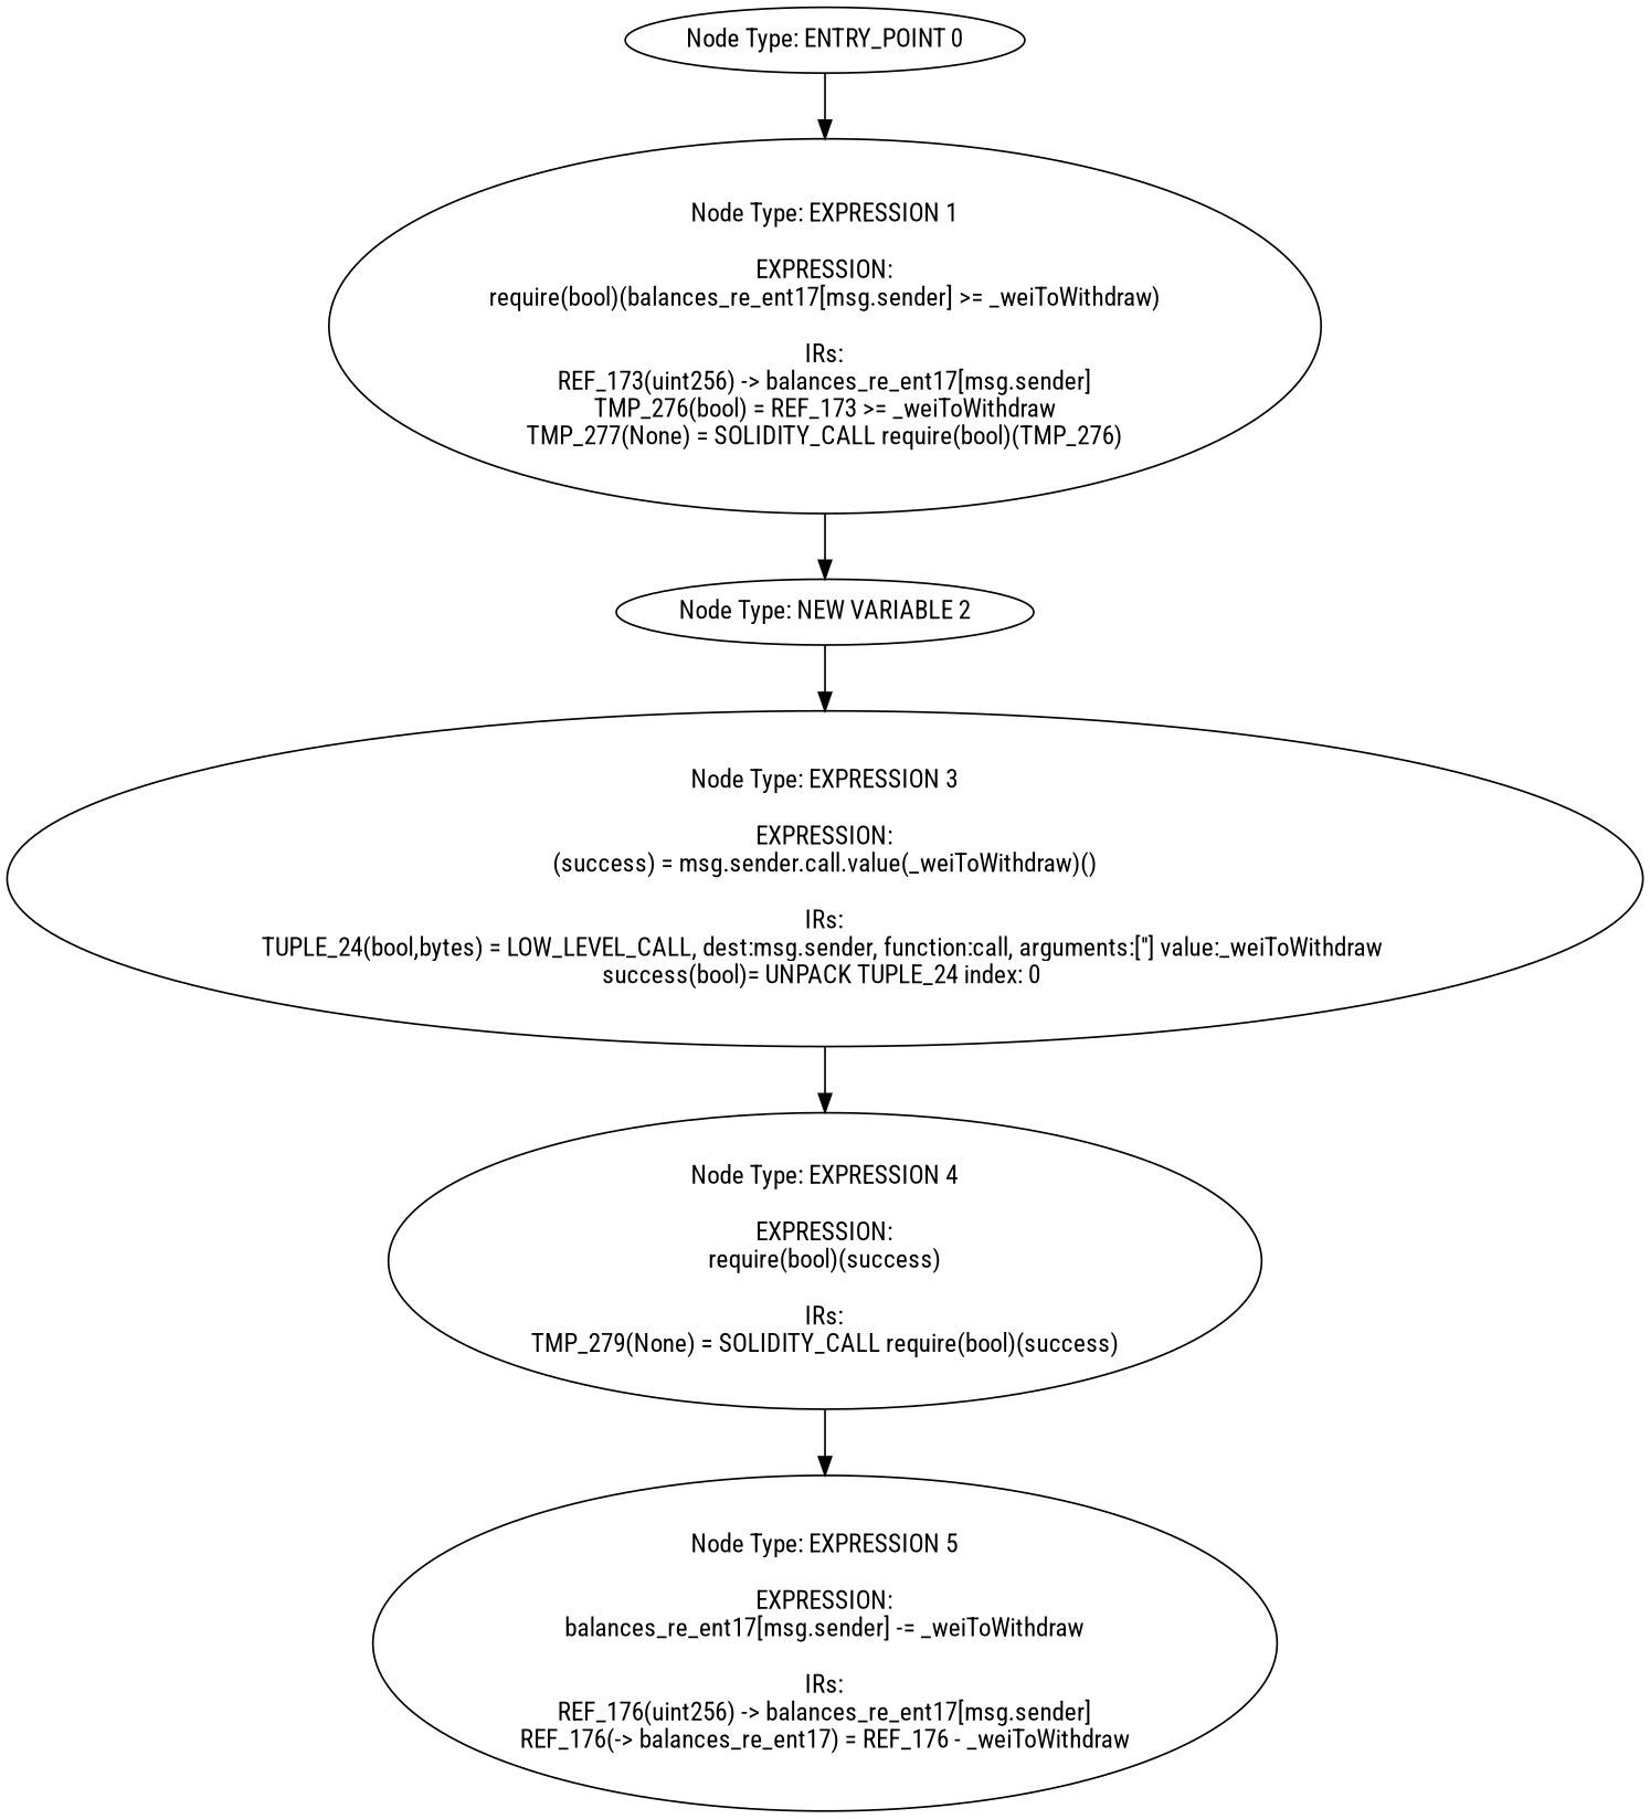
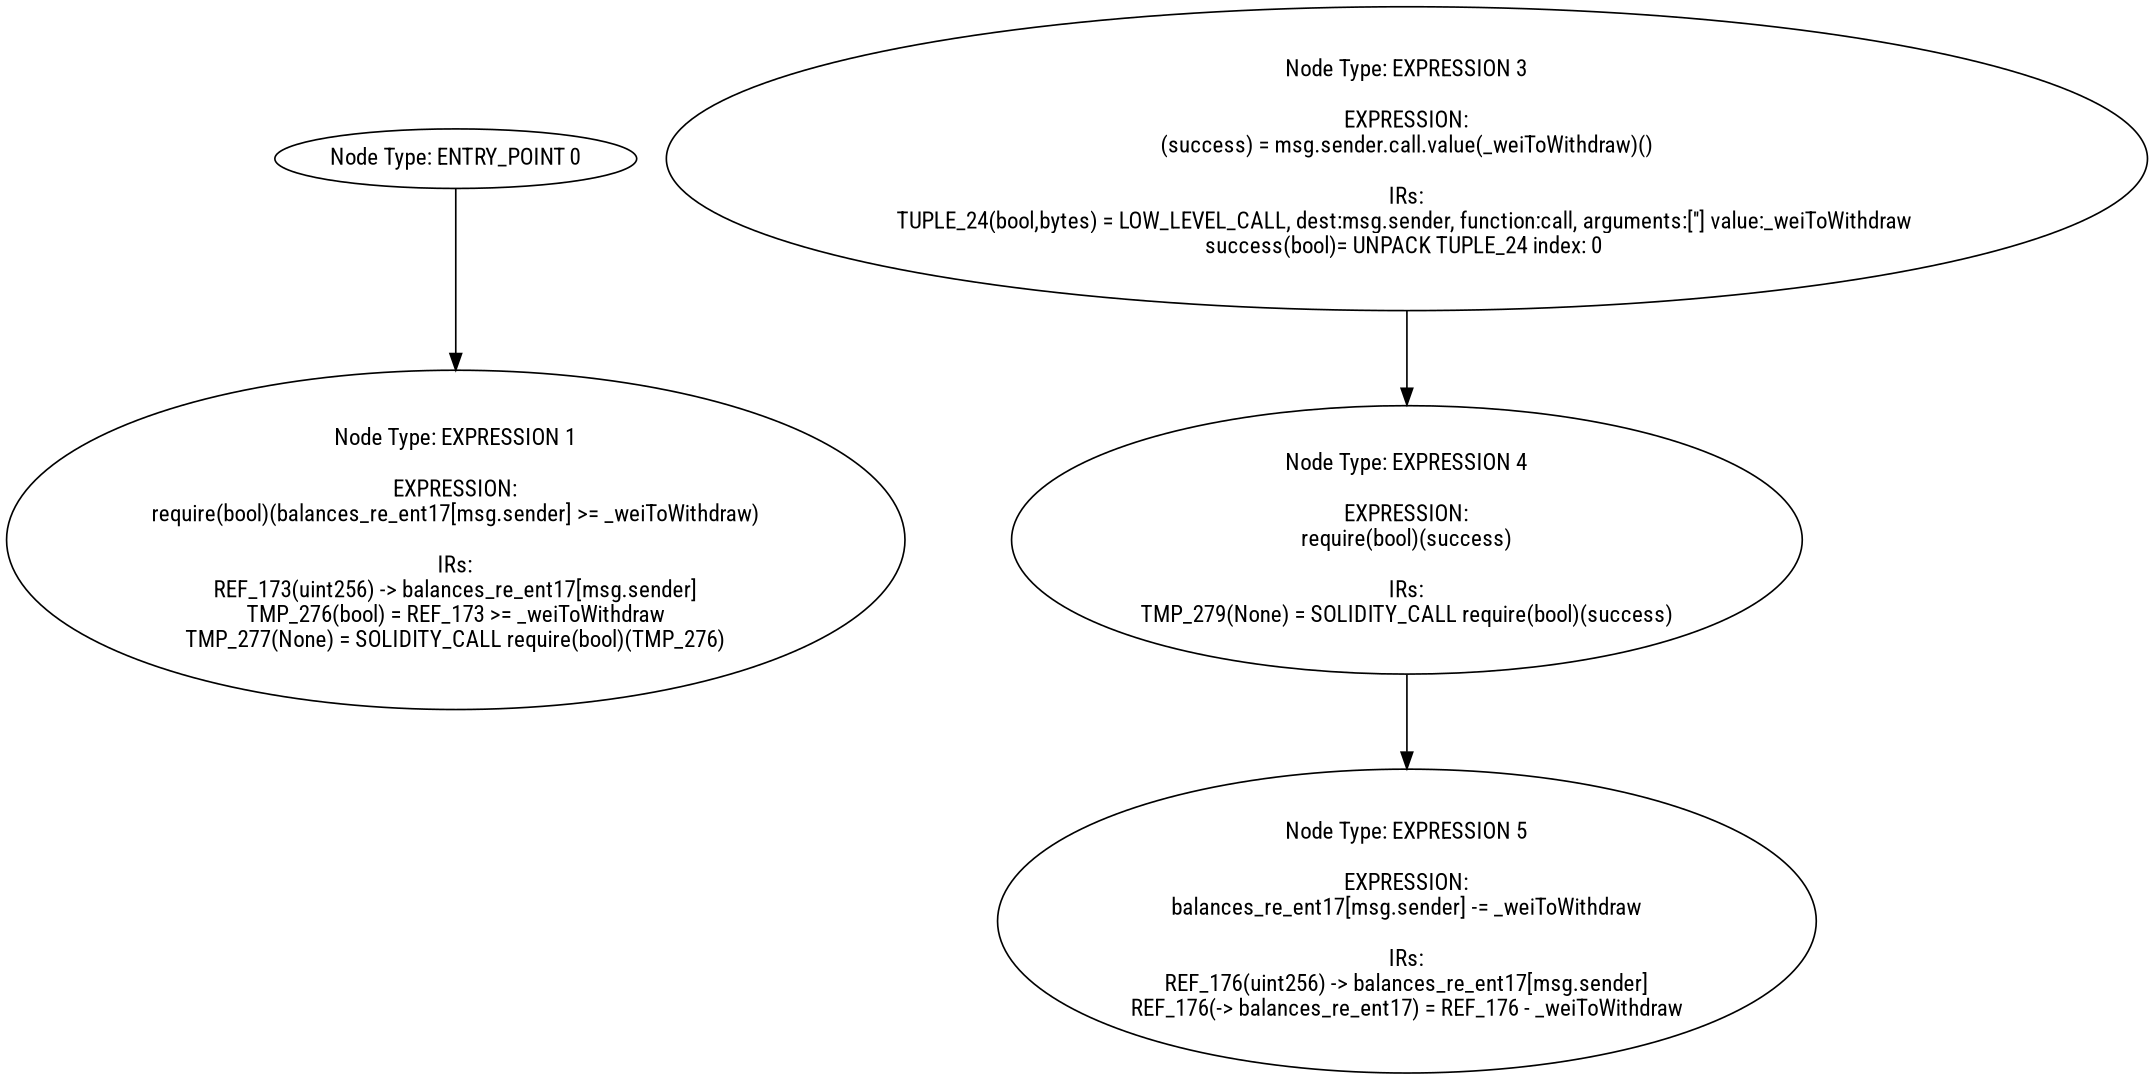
  digraph {
    fontname="Roboto Condensed"
    node [fontname="Roboto Condensed"]
    edge [fontname="Roboto Condensed"]
    n1 [label="Node Type: ENTRY_POINT 0\n"]
    n2 [label="Node Type: EXPRESSION 1\n\nEXPRESSION:\nrequire(bool)(balances_re_ent17[msg.sender] >= _weiToWithdraw)\n\nIRs:\nREF_173(uint256) -> balances_re_ent17[msg.sender]\nTMP_276(bool) = REF_173 >= _weiToWithdraw\nTMP_277(None) = SOLIDITY_CALL require(bool)(TMP_276)"]
-   n3 [label="Node Type: NEW VARIABLE 2\n"]
    n4 [label="Node Type: EXPRESSION 3\n\nEXPRESSION:\n(success) = msg.sender.call.value(_weiToWithdraw)()\n\nIRs:\nTUPLE_24(bool,bytes) = LOW_LEVEL_CALL, dest:msg.sender, function:call, arguments:[''] value:_weiToWithdraw \nsuccess(bool)= UNPACK TUPLE_24 index: 0 "]
    n5 [label="Node Type: EXPRESSION 4\n\nEXPRESSION:\nrequire(bool)(success)\n\nIRs:\nTMP_279(None) = SOLIDITY_CALL require(bool)(success)"]
    n6 [label="Node Type: EXPRESSION 5\n\nEXPRESSION:\nbalances_re_ent17[msg.sender] -= _weiToWithdraw\n\nIRs:\nREF_176(uint256) -> balances_re_ent17[msg.sender]\nREF_176(-> balances_re_ent17) = REF_176 - _weiToWithdraw"]
    n1 -> n2
-   n2 -> n3
-   n3 -> n4
    n4 -> n5
    n5 -> n6
  }
